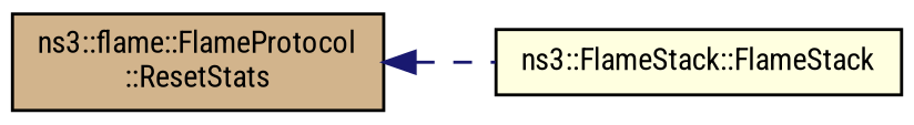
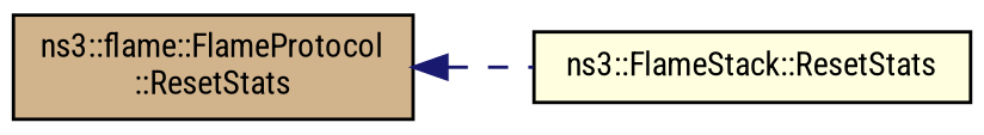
  digraph {
    rankdir=LR
    fontname="Roboto Condensed"
    node [color=black fontname="Roboto Condensed" fontsize=10 shape=record style=filled]
    n1 [fillcolor=tan fontcolor=black height=0.2 label="ns3::flame::FlameProtocol\l::ResetStats" width=0.4]
-   n2 [fillcolor=lightyellow height=0.2 label="ns3::FlameStack::FlameStack" width=0.4]
+   n2 [fillcolor=lightyellow height=0.2 label="ns3::FlameStack::ResetStats" width=0.4]
    n1 -> n2 [color=midnightblue dir=back fontname="Roboto Condensed" fontsize=10 labelfontname=Helvetica labelfontsize=10 style=dashed]
  }
